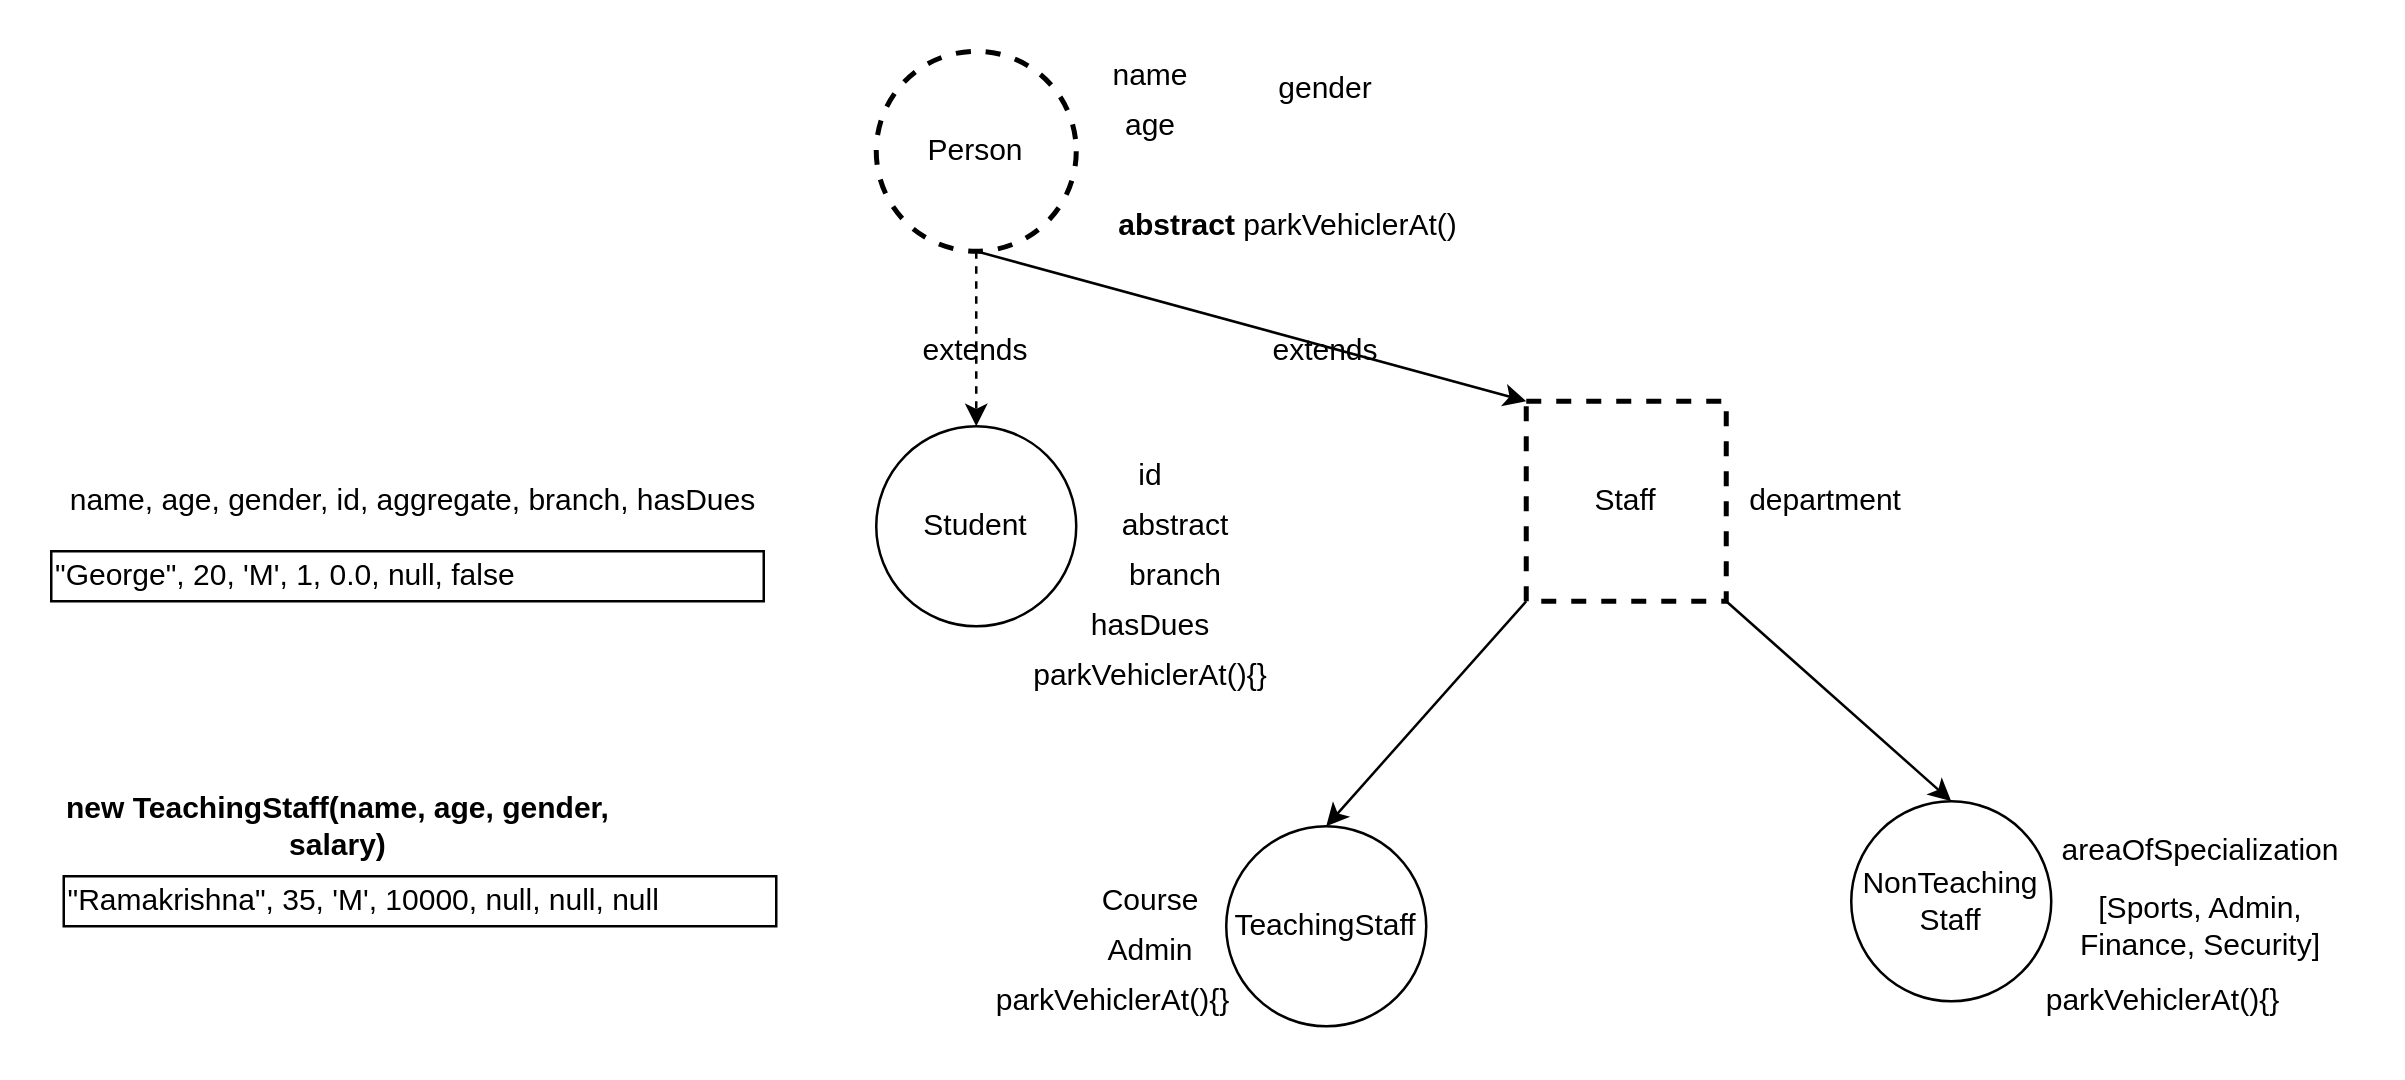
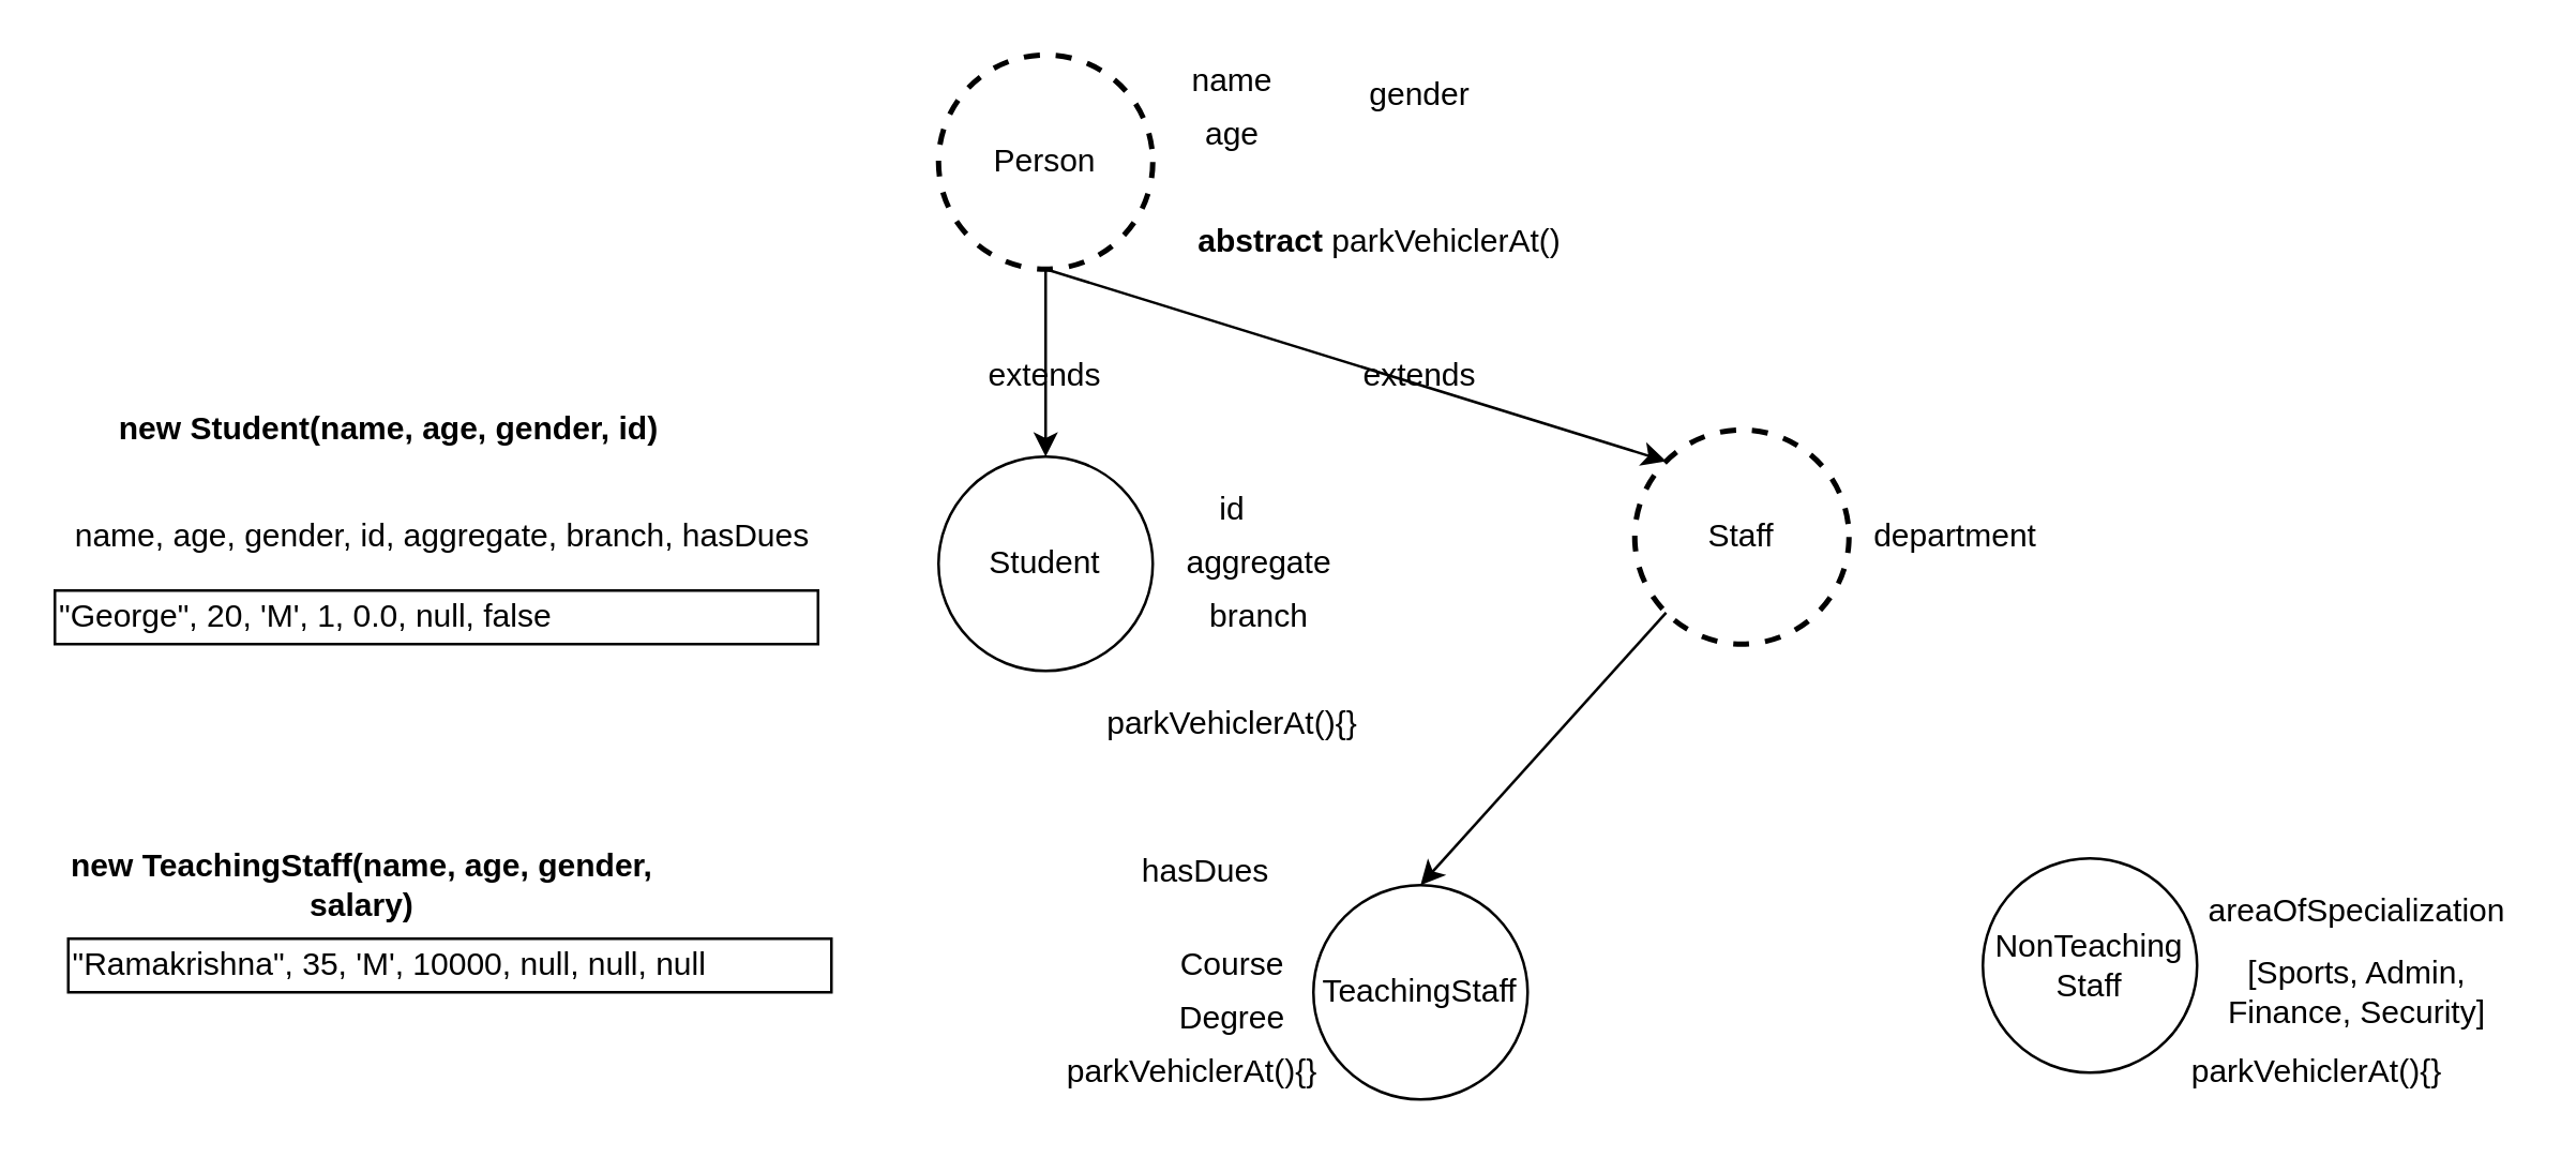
  <mxCell id="0" />
  <mxCell id="1" parent="0" />
  <mxCell id="2" value="Person" style="ellipse;whiteSpace=wrap;html=1;aspect=fixed;dashed=1;gradientColor=#ffffff;strokeWidth=2;" parent="1" vertex="1"><mxGeometry x="350" y="20" width="80" height="80" as="geometry" /></mxCell>
  <mxCell id="3" value="Student" style="ellipse;whiteSpace=wrap;html=1;aspect=fixed;" parent="1" vertex="1"><mxGeometry x="350" y="170" width="80" height="80" as="geometry" /></mxCell>
  <mxCell id="4" value="name" style="text;html=1;strokeColor=none;fillColor=none;align=center;verticalAlign=middle;whiteSpace=wrap;rounded=0;" parent="1" vertex="1"><mxGeometry x="440" y="20" width="40" height="20" as="geometry" /></mxCell>
  <mxCell id="5" value="age" style="text;html=1;strokeColor=none;fillColor=none;align=center;verticalAlign=middle;whiteSpace=wrap;rounded=0;" parent="1" vertex="1"><mxGeometry x="440" y="40" width="40" height="20" as="geometry" /></mxCell>
  <mxCell id="6" value="gender" style="text;html=1;strokeColor=none;fillColor=none;align=center;verticalAlign=middle;whiteSpace=wrap;rounded=0;" parent="1" vertex="1"><mxGeometry x="510" y="25" width="40" height="20" as="geometry" /></mxCell>
  <mxCell id="7" value="id" style="text;html=1;strokeColor=none;fillColor=none;align=center;verticalAlign=middle;whiteSpace=wrap;rounded=0;" parent="1" vertex="1"><mxGeometry x="440" y="180" width="40" height="20" as="geometry" /></mxCell>
- <mxCell id="8" value="abstract&lt;br&gt;" style="text;html=1;strokeColor=none;fillColor=none;align=center;verticalAlign=middle;whiteSpace=wrap;rounded=0;" parent="1" vertex="1"><mxGeometry x="450" y="200" width="40" height="20" as="geometry" /></mxCell>
+ <mxCell id="8" value="aggregate&lt;br&gt;" style="text;html=1;strokeColor=none;fillColor=none;align=center;verticalAlign=middle;whiteSpace=wrap;rounded=0;" parent="1" vertex="1"><mxGeometry x="450" y="200" width="40" height="20" as="geometry" /></mxCell>
  <mxCell id="9" value="branch" style="text;html=1;strokeColor=none;fillColor=none;align=center;verticalAlign=middle;whiteSpace=wrap;rounded=0;" parent="1" vertex="1"><mxGeometry x="450" y="220" width="40" height="20" as="geometry" /></mxCell>
- <mxCell id="10" value="hasDues" style="text;html=1;strokeColor=none;fillColor=none;align=center;verticalAlign=middle;whiteSpace=wrap;rounded=0;" parent="1" vertex="1"><mxGeometry x="440" y="240" width="40" height="20" as="geometry" /></mxCell>
- <mxCell id="11" value="" style="endArrow=classic;html=1;exitX=0.5;exitY=1;exitDx=0;exitDy=0;entryX=0.5;entryY=0;entryDx=0;entryDy=0;dashed=1;" parent="1" source="2" target="3" edge="1"><mxGeometry width="50" height="50" relative="1" as="geometry"><mxPoint x="380" y="180" as="sourcePoint" /><mxPoint x="430" y="130" as="targetPoint" /></mxGeometry></mxCell>
+ <mxCell id="10" value="hasDues" style="text;html=1;strokeColor=none;fillColor=none;align=center;verticalAlign=middle;whiteSpace=wrap;rounded=0;" parent="1" vertex="1"><mxGeometry x="430" y="315" width="40" height="20" as="geometry" /></mxCell>
+ <mxCell id="11" value="" style="endArrow=classic;html=1;exitX=0.5;exitY=1;exitDx=0;exitDy=0;entryX=0.5;entryY=0;entryDx=0;entryDy=0;" parent="1" source="2" target="3" edge="1"><mxGeometry width="50" height="50" relative="1" as="geometry"><mxPoint x="380" y="180" as="sourcePoint" /><mxPoint x="430" y="130" as="targetPoint" /></mxGeometry></mxCell>
+ <mxCell id="12" value="new Student(name, age, gender, id)" style="text;html=1;strokeColor=none;fillColor=none;align=center;verticalAlign=middle;whiteSpace=wrap;rounded=0;fontStyle=1" parent="1" vertex="1"><mxGeometry x="35" y="150" width="220" height="20" as="geometry" /></mxCell>
  <mxCell id="13" value="&quot;George&quot;, 20, 'M', 1, 0.0, null, false" style="rounded=0;whiteSpace=wrap;html=1;strokeWidth=1;gradientColor=#ffffff;align=left;" parent="1" vertex="1"><mxGeometry x="20" y="220" width="285" height="20" as="geometry" /></mxCell>
  <mxCell id="14" value="name, age, gender, id, aggregate, branch, hasDues" style="text;html=1;strokeColor=none;fillColor=none;align=center;verticalAlign=middle;whiteSpace=wrap;rounded=0;" parent="1" vertex="1"><mxGeometry x="25" y="190" width="280" height="20" as="geometry" /></mxCell>
- <mxCell id="15" value="Staff" style="whiteSpace=wrap;html=1;aspect=fixed;strokeWidth=2;dashed=1;rounded=0;" parent="1" vertex="1"><mxGeometry x="610" y="160" width="80" height="80" as="geometry" /></mxCell>
+ <mxCell id="15" value="Staff" style="ellipse;whiteSpace=wrap;html=1;aspect=fixed;strokeWidth=2;dashed=1;" parent="1" vertex="1"><mxGeometry x="610" y="160" width="80" height="80" as="geometry" /></mxCell>
  <mxCell id="16" value="department" style="text;html=1;strokeColor=none;fillColor=none;align=center;verticalAlign=middle;whiteSpace=wrap;rounded=0;" parent="1" vertex="1"><mxGeometry x="710" y="190" width="40" height="20" as="geometry" /></mxCell>
  <mxCell id="17" value="" style="endArrow=classic;html=1;exitX=0.5;exitY=1;exitDx=0;exitDy=0;entryX=0;entryY=0;entryDx=0;entryDy=0;" parent="1" source="2" target="15" edge="1"><mxGeometry width="50" height="50" relative="1" as="geometry"><mxPoint x="370" y="230" as="sourcePoint" /><mxPoint x="420" y="180" as="targetPoint" /></mxGeometry></mxCell>
  <mxCell id="18" value="new TeachingStaff(name, age, gender, salary)" style="text;html=1;strokeColor=none;fillColor=none;align=center;verticalAlign=middle;whiteSpace=wrap;rounded=0;fontStyle=1" parent="1" vertex="1"><mxGeometry x="25" y="320" width="220" height="20" as="geometry" /></mxCell>
  <mxCell id="19" value="&quot;Ramakrishna&quot;, 35, 'M', 10000, null, null, null" style="rounded=0;whiteSpace=wrap;html=1;strokeWidth=1;gradientColor=#ffffff;align=left;" parent="1" vertex="1"><mxGeometry x="25" y="350" width="285" height="20" as="geometry" /></mxCell>
  <mxCell id="20" value="TeachingStaff" style="ellipse;whiteSpace=wrap;html=1;aspect=fixed;strokeWidth=1;" parent="1" vertex="1"><mxGeometry x="490" y="330" width="80" height="80" as="geometry" /></mxCell>
  <mxCell id="21" value="NonTeaching&lt;br&gt;Staff" style="ellipse;whiteSpace=wrap;html=1;aspect=fixed;strokeWidth=1;" parent="1" vertex="1"><mxGeometry x="740" y="320" width="80" height="80" as="geometry" /></mxCell>
  <mxCell id="22" value="" style="endArrow=classic;html=1;entryX=0.5;entryY=0;entryDx=0;entryDy=0;exitX=0;exitY=1;exitDx=0;exitDy=0;" parent="1" source="15" target="20" edge="1"><mxGeometry width="50" height="50" relative="1" as="geometry"><mxPoint x="370" y="290" as="sourcePoint" /><mxPoint x="420" y="240" as="targetPoint" /></mxGeometry></mxCell>
- <mxCell id="23" value="" style="endArrow=classic;html=1;entryX=0.5;entryY=0;entryDx=0;entryDy=0;exitX=1;exitY=1;exitDx=0;exitDy=0;" parent="1" source="15" target="21" edge="1"><mxGeometry width="50" height="50" relative="1" as="geometry"><mxPoint x="370" y="290" as="sourcePoint" /><mxPoint x="420" y="240" as="targetPoint" /></mxGeometry></mxCell>
  <mxCell id="24" value="Course" style="text;html=1;strokeColor=none;fillColor=none;align=center;verticalAlign=middle;whiteSpace=wrap;rounded=0;" parent="1" vertex="1"><mxGeometry x="440" y="350" width="40" height="20" as="geometry" /></mxCell>
  <mxCell id="25" value="areaOfSpecialization" style="text;html=1;strokeColor=none;fillColor=none;align=center;verticalAlign=middle;whiteSpace=wrap;rounded=0;" parent="1" vertex="1"><mxGeometry x="860" y="330" width="40" height="20" as="geometry" /></mxCell>
- <mxCell id="26" value="Admin" style="text;html=1;strokeColor=none;fillColor=none;align=center;verticalAlign=middle;whiteSpace=wrap;rounded=0;" parent="1" vertex="1"><mxGeometry x="440" y="370" width="40" height="20" as="geometry" /></mxCell>
+ <mxCell id="26" value="Degree" style="text;html=1;strokeColor=none;fillColor=none;align=center;verticalAlign=middle;whiteSpace=wrap;rounded=0;" parent="1" vertex="1"><mxGeometry x="440" y="370" width="40" height="20" as="geometry" /></mxCell>
  <mxCell id="27" value="[Sports, Admin, Finance, Security]" style="text;html=1;strokeColor=none;fillColor=none;align=center;verticalAlign=middle;whiteSpace=wrap;rounded=0;" parent="1" vertex="1"><mxGeometry x="830" y="360" width="100" height="20" as="geometry" /></mxCell>
  <mxCell id="28" value="&lt;b&gt;abstract&lt;/b&gt; parkVehiclerAt()" style="text;html=1;strokeColor=none;fillColor=none;align=center;verticalAlign=middle;whiteSpace=wrap;rounded=0;" parent="1" vertex="1"><mxGeometry x="440" y="80" width="150" height="20" as="geometry" /></mxCell>
  <mxCell id="29" value="parkVehiclerAt(){}" style="text;html=1;strokeColor=none;fillColor=none;align=center;verticalAlign=middle;whiteSpace=wrap;rounded=0;" parent="1" vertex="1"><mxGeometry x="385" y="260" width="150" height="20" as="geometry" /></mxCell>
  <mxCell id="30" value="parkVehiclerAt(){}" style="text;html=1;strokeColor=none;fillColor=none;align=center;verticalAlign=middle;whiteSpace=wrap;rounded=0;" parent="1" vertex="1"><mxGeometry x="370" y="390" width="150" height="20" as="geometry" /></mxCell>
  <mxCell id="31" value="parkVehiclerAt(){}" style="text;html=1;strokeColor=none;fillColor=none;align=center;verticalAlign=middle;whiteSpace=wrap;rounded=0;" parent="1" vertex="1"><mxGeometry x="790" y="390" width="150" height="20" as="geometry" /></mxCell>
  <mxCell id="32" value="extends" style="text;html=1;strokeColor=none;fillColor=none;align=center;verticalAlign=middle;whiteSpace=wrap;rounded=0;" vertex="1" parent="1"><mxGeometry x="370" y="130" width="40" height="20" as="geometry" /></mxCell>
  <mxCell id="33" value="extends" style="text;html=1;strokeColor=none;fillColor=none;align=center;verticalAlign=middle;whiteSpace=wrap;rounded=0;" vertex="1" parent="1"><mxGeometry x="510" y="130" width="40" height="20" as="geometry" /></mxCell>
